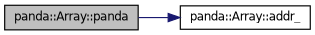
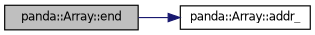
  digraph {
    rankdir=LR
    node [color=black fontname=Helvetica fontsize=10 shape=record style=filled]
-   n1 [fillcolor=grey75 fontcolor=black height=0.2 label="panda::Array::panda" width=0.4]
+   n1 [fillcolor=grey75 fontcolor=black height=0.2 label="panda::Array::end" width=0.4]
    n2 [fillcolor=white height=0.2 label="panda::Array::addr_" width=0.4]
    n1 -> n2 [color=midnightblue fontname=Helvetica fontsize=10 labelfontname=Helvetica labelfontsize=10 style=solid]
  }
